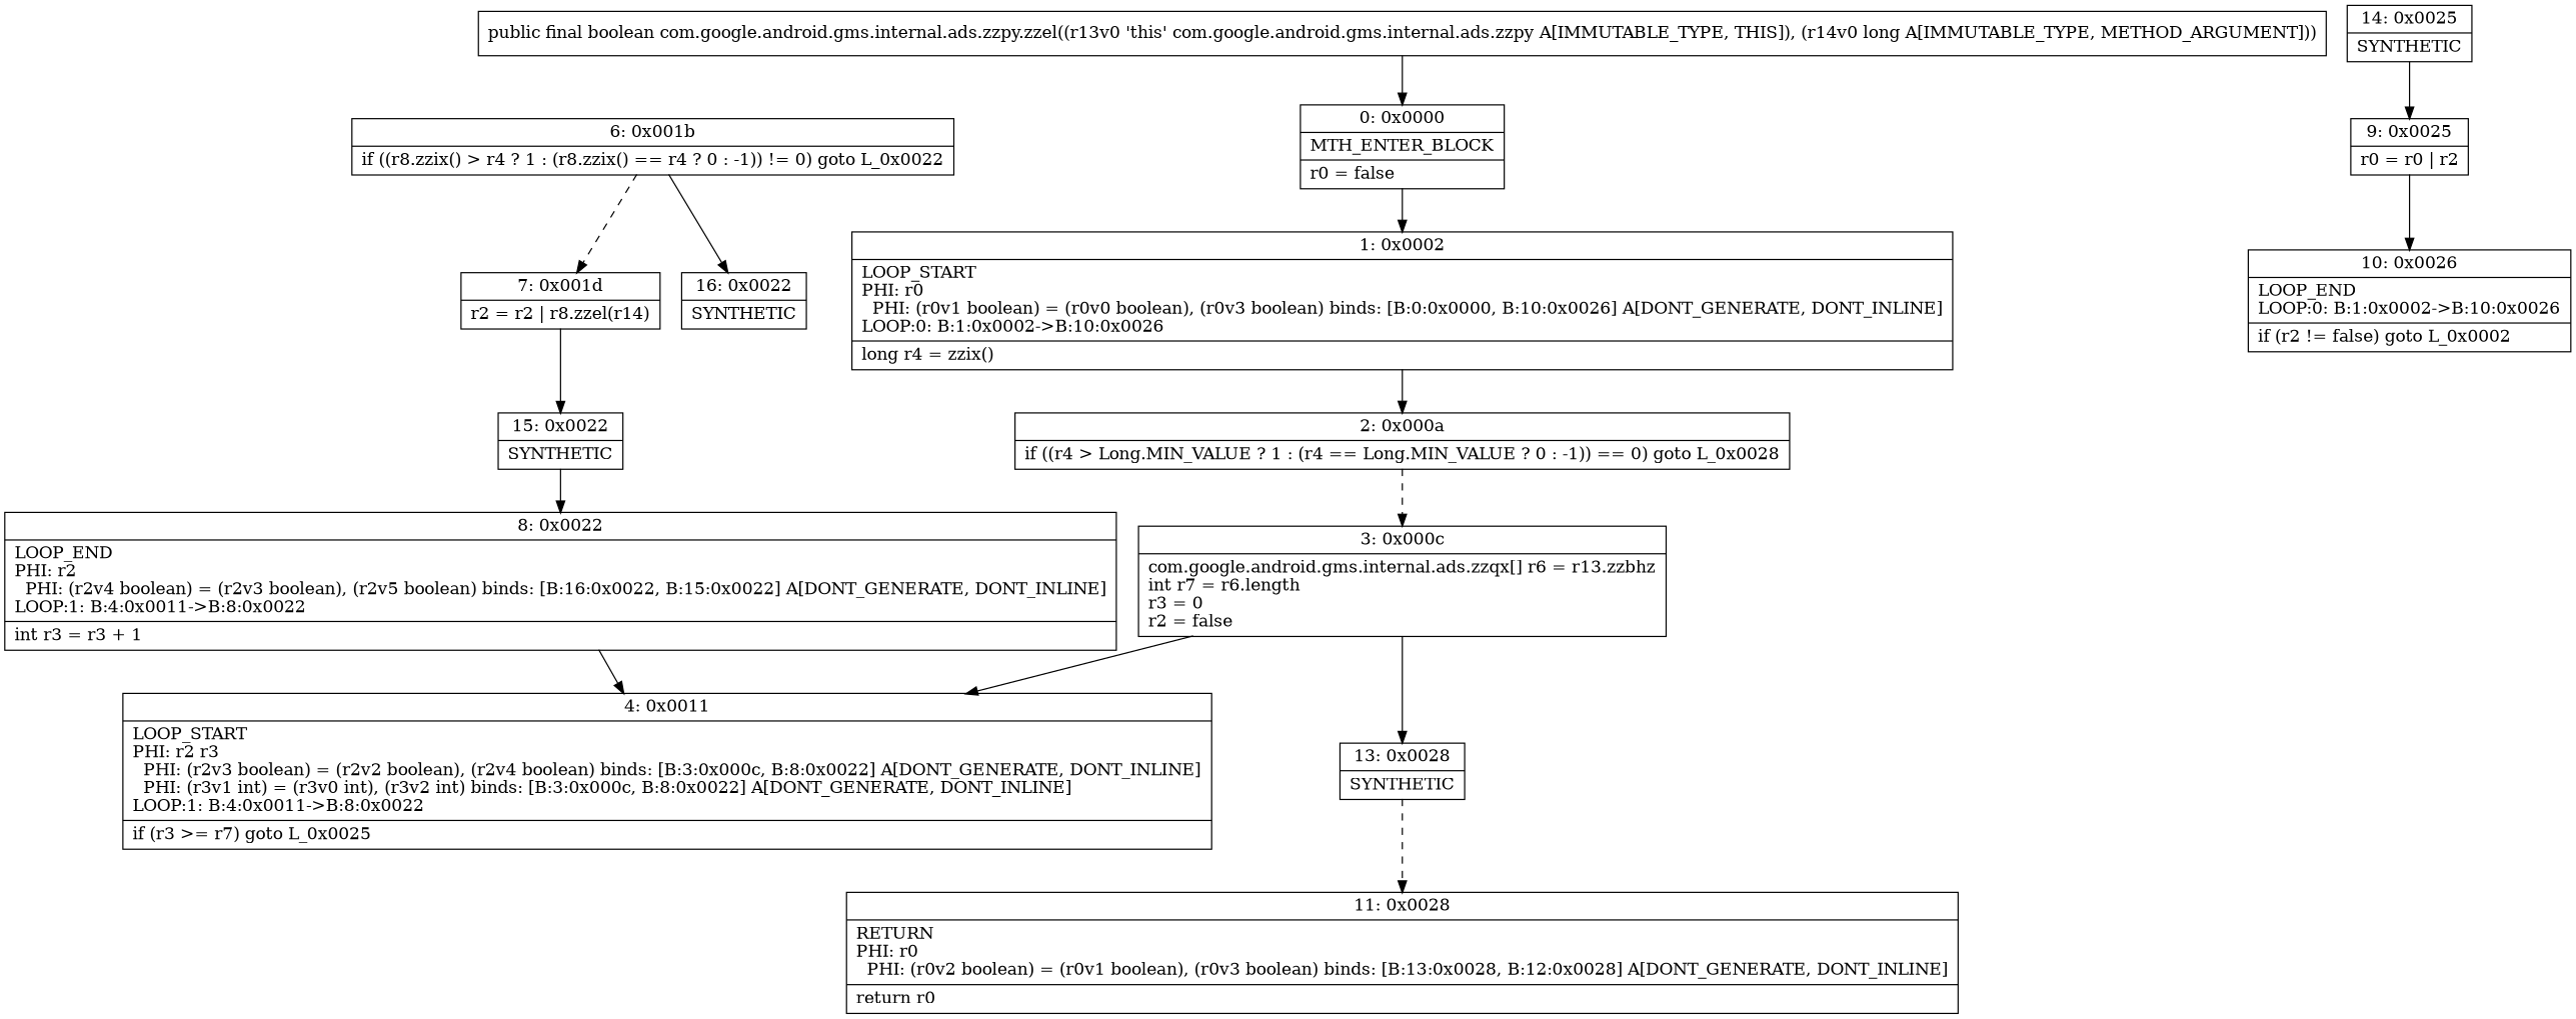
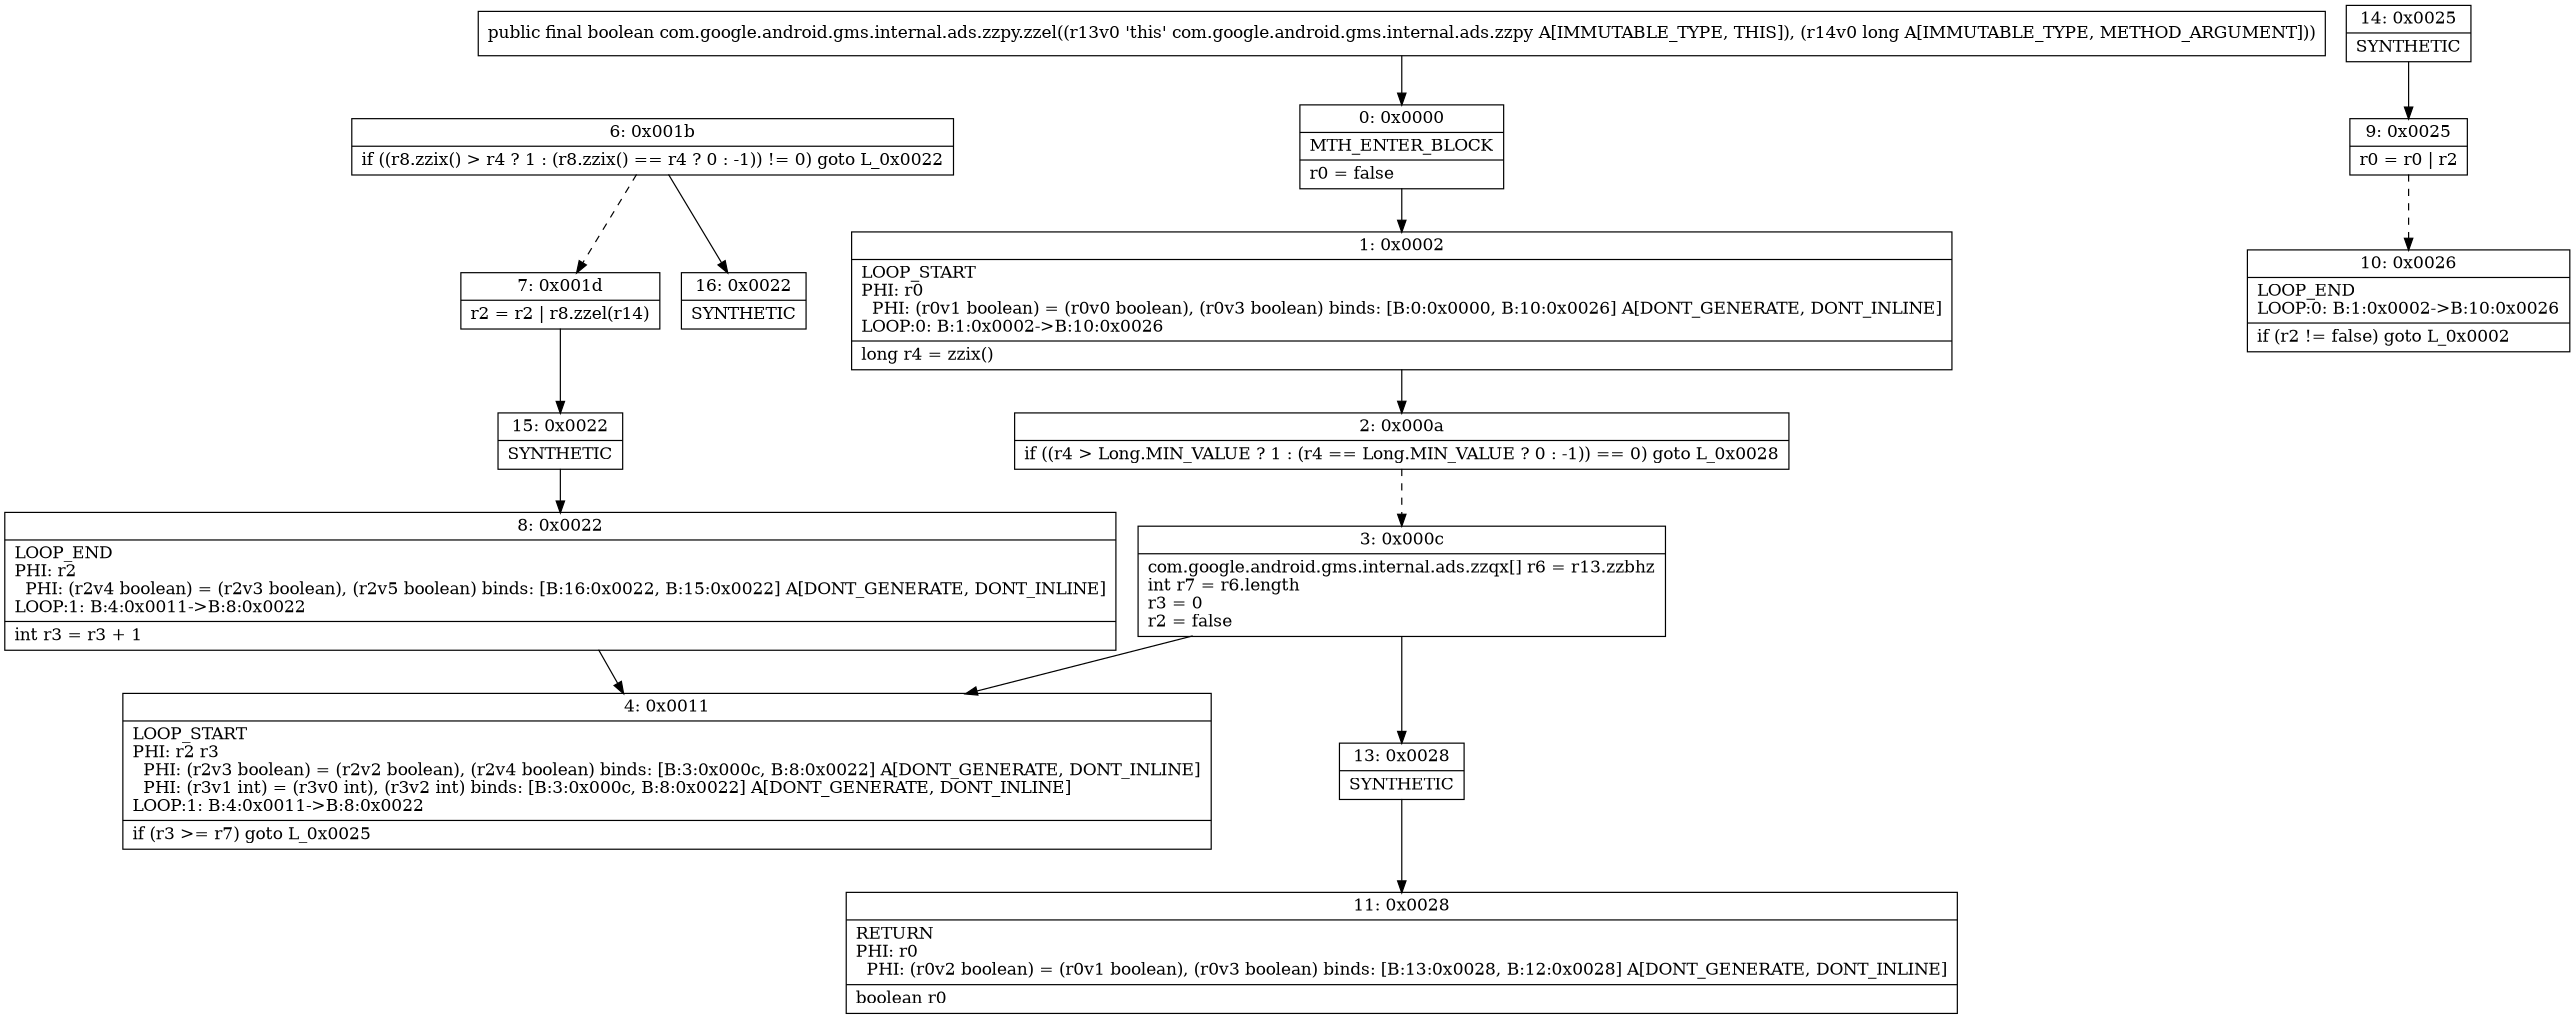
  digraph {
    node [shape=record]
    n1 [label="{0\:\ 0x0000|MTH_ENTER_BLOCK\l|r0 = false\l}"]
    n2 [label="{1\:\ 0x0002|LOOP_START\lPHI: r0 \l  PHI: (r0v1 boolean) = (r0v0 boolean), (r0v3 boolean) binds: [B:0:0x0000, B:10:0x0026] A[DONT_GENERATE, DONT_INLINE]\lLOOP:0: B:1:0x0002\-\>B:10:0x0026\l|long r4 = zzix()\l}"]
    n3 [label="{2\:\ 0x000a|if ((r4 \> Long.MIN_VALUE ? 1 : (r4 == Long.MIN_VALUE ? 0 : \-1)) == 0) goto L_0x0028\l}"]
    n4 [label="{3\:\ 0x000c|com.google.android.gms.internal.ads.zzqx[] r6 = r13.zzbhz\lint r7 = r6.length\lr3 = 0\lr2 = false\l}"]
    n5 [label="{13\:\ 0x0028|SYNTHETIC\l}"]
    n6 [label="{4\:\ 0x0011|LOOP_START\lPHI: r2 r3 \l  PHI: (r2v3 boolean) = (r2v2 boolean), (r2v4 boolean) binds: [B:3:0x000c, B:8:0x0022] A[DONT_GENERATE, DONT_INLINE]\l  PHI: (r3v1 int) = (r3v0 int), (r3v2 int) binds: [B:3:0x000c, B:8:0x0022] A[DONT_GENERATE, DONT_INLINE]\lLOOP:1: B:4:0x0011\-\>B:8:0x0022\l|if (r3 \>= r7) goto L_0x0025\l}"]
-   n7 [label="{11\:\ 0x0028|RETURN\lPHI: r0 \l  PHI: (r0v2 boolean) = (r0v1 boolean), (r0v3 boolean) binds: [B:13:0x0028, B:12:0x0028] A[DONT_GENERATE, DONT_INLINE]\l|return r0\l}"]
+   n7 [label="{11\:\ 0x0028|RETURN\lPHI: r0 \l  PHI: (r0v2 boolean) = (r0v1 boolean), (r0v3 boolean) binds: [B:13:0x0028, B:12:0x0028] A[DONT_GENERATE, DONT_INLINE]\l|boolean r0\l}"]
    n8 [label="{14\:\ 0x0025|SYNTHETIC\l}"]
    n9 [label="{9\:\ 0x0025|r0 = r0 \| r2\l}"]
    n10 [label="{6\:\ 0x001b|if ((r8.zzix() \> r4 ? 1 : (r8.zzix() == r4 ? 0 : \-1)) != 0) goto L_0x0022\l}"]
    n11 [label="{7\:\ 0x001d|r2 = r2 \| r8.zzel(r14)\l}"]
    n12 [label="{16\:\ 0x0022|SYNTHETIC\l}"]
    n13 [label="{15\:\ 0x0022|SYNTHETIC\l}"]
    n14 [label="{8\:\ 0x0022|LOOP_END\lPHI: r2 \l  PHI: (r2v4 boolean) = (r2v3 boolean), (r2v5 boolean) binds: [B:16:0x0022, B:15:0x0022] A[DONT_GENERATE, DONT_INLINE]\lLOOP:1: B:4:0x0011\-\>B:8:0x0022\l|int r3 = r3 + 1\l}"]
    n15 [label="{10\:\ 0x0026|LOOP_END\lLOOP:0: B:1:0x0002\-\>B:10:0x0026\l|if (r2 != false) goto L_0x0002\l}"]
    n16 [label="{public final boolean com.google.android.gms.internal.ads.zzpy.zzel((r13v0 'this' com.google.android.gms.internal.ads.zzpy A[IMMUTABLE_TYPE, THIS]), (r14v0 long A[IMMUTABLE_TYPE, METHOD_ARGUMENT])) }"]
    n1 -> n2
    n2 -> n3
    n3 -> n4 [style=dashed]
    n4 -> n5
    n4 -> n6
-   n5 -> n7 [style=dashed]
+   n5 -> n7
    n8 -> n9
-   n9 -> n15
+   n9 -> n15 [style=dashed]
    n10 -> n11 [style=dashed]
    n10 -> n12
    n11 -> n13
    n13 -> n14
    n14 -> n6
    n16 -> n1
  }
